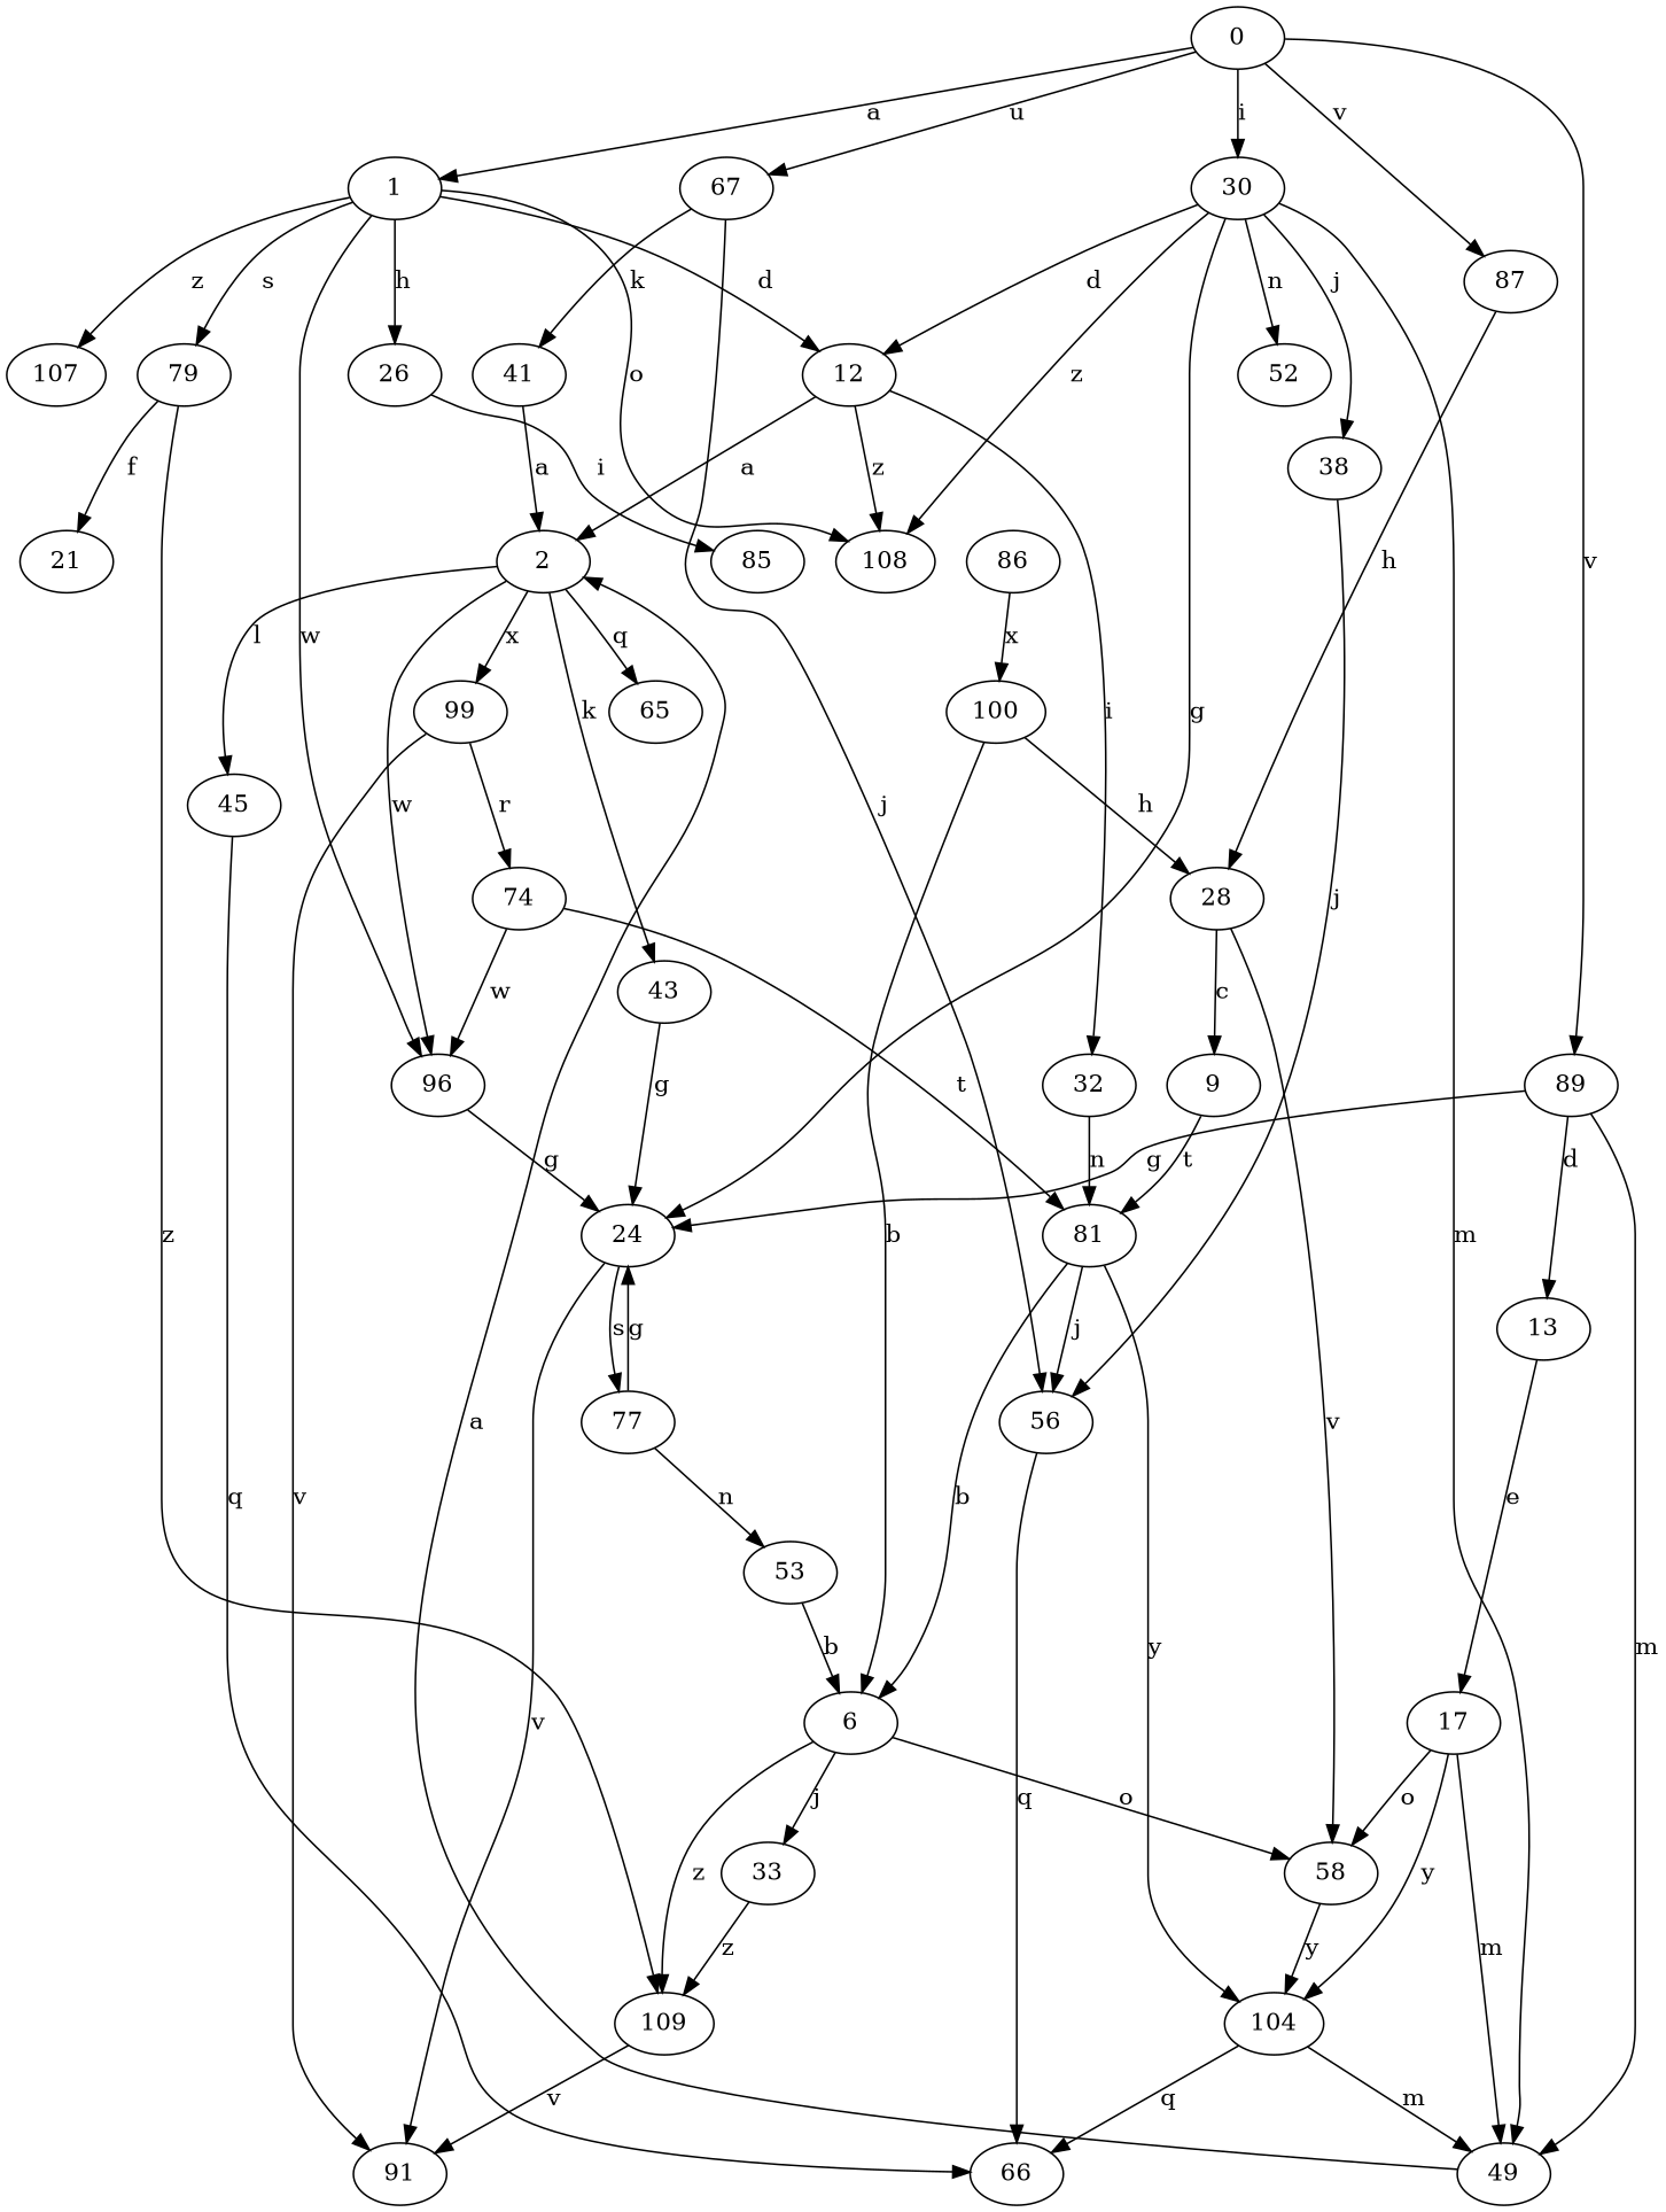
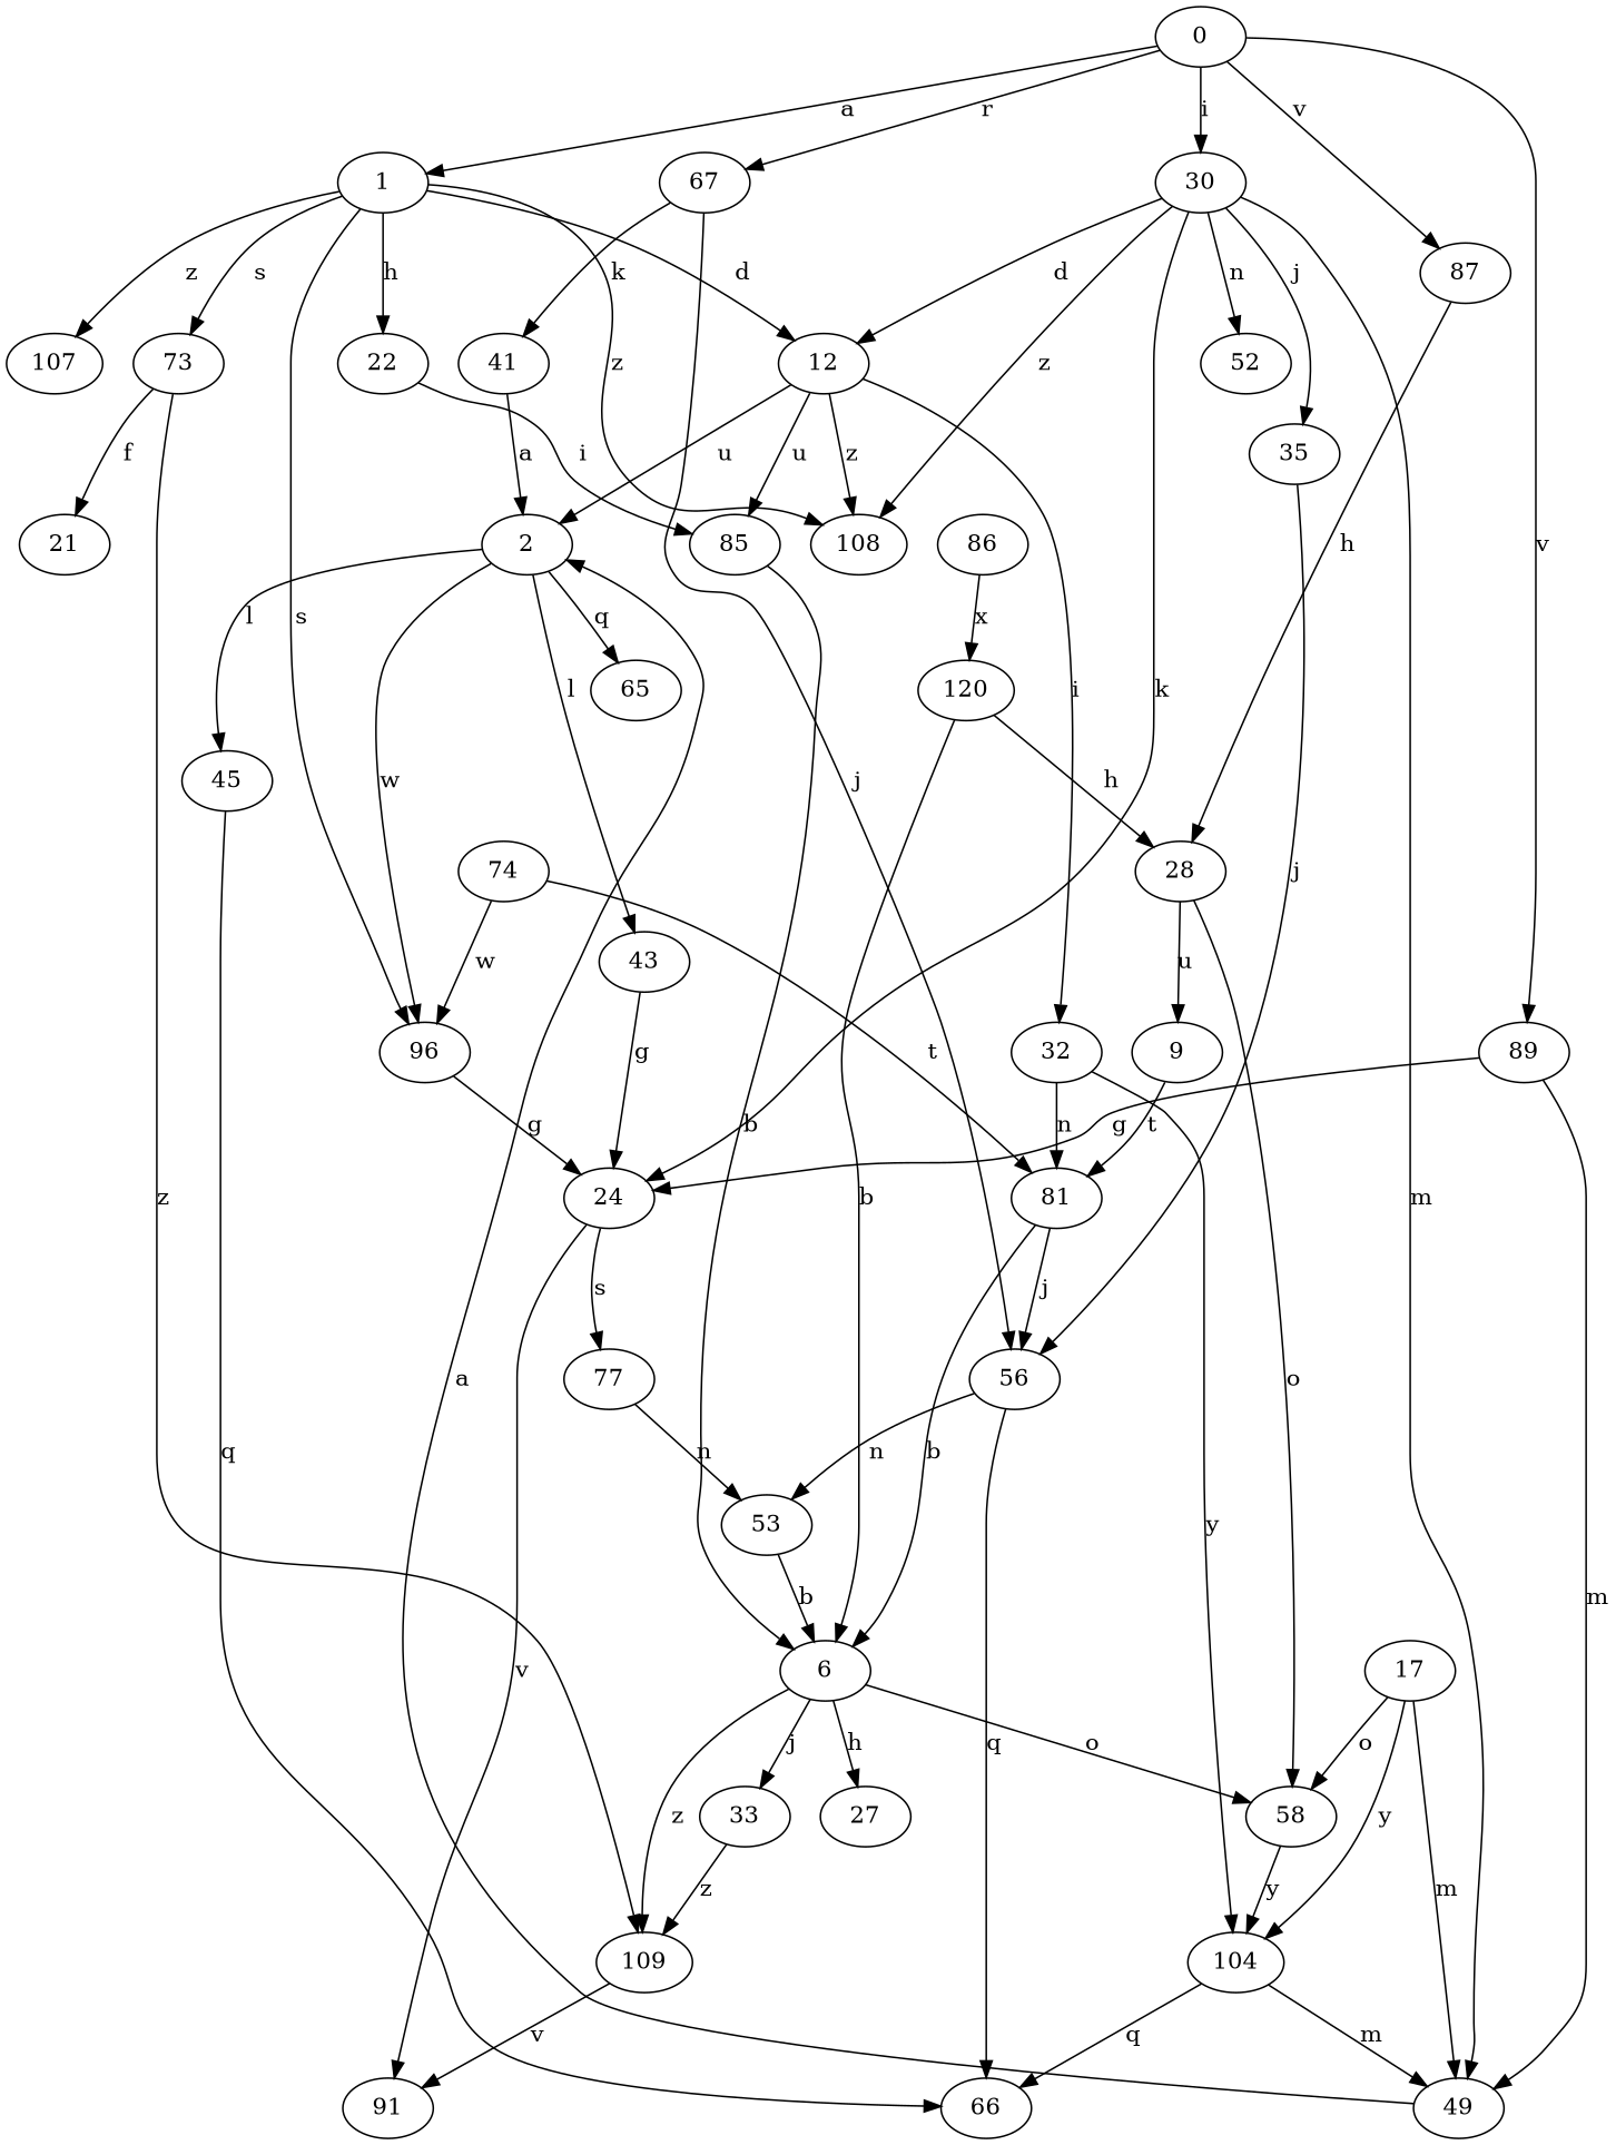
  strict digraph {
    0
    1
    30
    67
    87
    89
    12
-   26
-   73 [label=79]
+   26 [label=22]
+   73
    96
    107
    108
    49
    24
-   35 [label=38]
+   35
    52
    n17 [label=56]
    41
    28
-   13
    2
    32
    85
    109
    21
    43
    45
    65
-   99
    66
    91
    n32 [label=74]
    6
+   27
    33
    58
    104
    9
    81
    17
    77
    53
    86
-   100
+   100 [label=120]
    0 -> 1 [label=a]
    0 -> 30 [label=i]
-   0 -> 67 [label=u]
+   0 -> 67 [label=r]
    0 -> 87 [label=v]
    0 -> 89 [label=v]
    1 -> 12 [label=d]
    1 -> 26 [label=h]
    1 -> 73 [label=s]
-   1 -> 96 [label=w]
+   1 -> 96 [label=s]
    1 -> 107 [label=z]
-   1 -> 108 [label=o]
+   1 -> 108 [label=z]
    30 -> 12 [label=d]
    30 -> 108 [label=z]
    30 -> 49 [label=m]
-   30 -> 24 [label=g]
+   30 -> 24 [label=k]
    30 -> 35 [label=j]
    30 -> 52 [label=n]
    67 -> n17 [label=j]
    67 -> 41 [label=k]
    87 -> 28 [label=h]
    89 -> 49 [label=m]
    89 -> 24 [label=g]
-   89 -> 13 [label=d]
    12 -> 108 [label=z]
-   12 -> 2 [label=a]
+   12 -> 2 [label=u]
    12 -> 32 [label=i]
+   12 -> 85 [label=u]
    26 -> 85 [label=i]
    73 -> 109 [label=z]
    73 -> 21 [label=f]
    96 -> 24 [label=g]
    49 -> 2 [label=a]
    24 -> 91 [label=v]
    24 -> 77 [label=s]
    35 -> n17 [label=j]
    n17 -> 66 [label=q]
+   n17 -> 53 [label=n]
    41 -> 2 [label=a]
-   28 -> 58 [label=v]
-   28 -> 9 [label=c]
-   13 -> 17 [label=e]
+   28 -> 58 [label=o]
+   28 -> 9 [label=u]
    2 -> 96 [label=w]
-   2 -> 43 [label=k]
+   2 -> 43 [label=l]
    2 -> 45 [label=l]
    2 -> 65 [label=q]
-   2 -> 99 [label=x]
-   81 -> 104 [label=y]
+   32 -> 104 [label=y]
    32 -> 81 [label=n]
+   85 -> 6 [label=b]
    109 -> 91 [label=v]
    43 -> 24 [label=g]
    45 -> 66 [label=q]
-   99 -> 91 [label=v]
-   99 -> n32 [label=r]
    n32 -> 96 [label=w]
    n32 -> 81 [label=t]
    6 -> 109 [label=z]
+   6 -> 27 [label=h]
    6 -> 33 [label=j]
    6 -> 58 [label=o]
    33 -> 109 [label=z]
    58 -> 104 [label=y]
    104 -> 49 [label=m]
    104 -> 66 [label=q]
    9 -> 81 [label=t]
    81 -> n17 [label=j]
    81 -> 6 [label=b]
    17 -> 49 [label=m]
    17 -> 58 [label=o]
    17 -> 104 [label=y]
-   77 -> 24 [label=g]
    77 -> 53 [label=n]
    53 -> 6 [label=b]
    86 -> 100 [label=x]
    100 -> 28 [label=h]
    100 -> 6 [label=b]
  }
